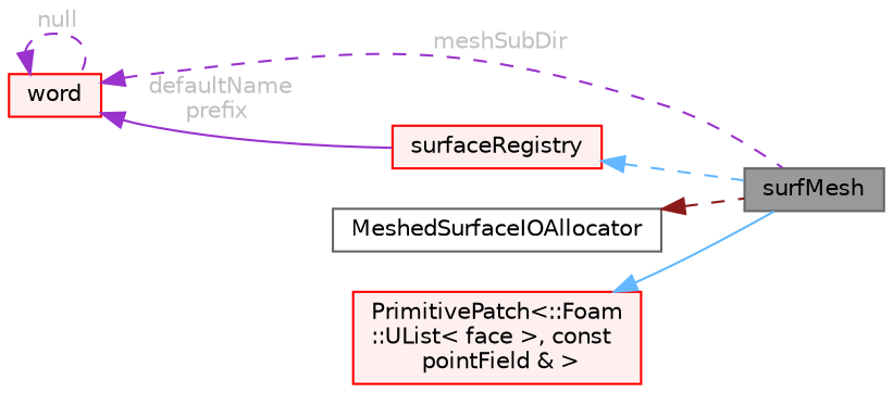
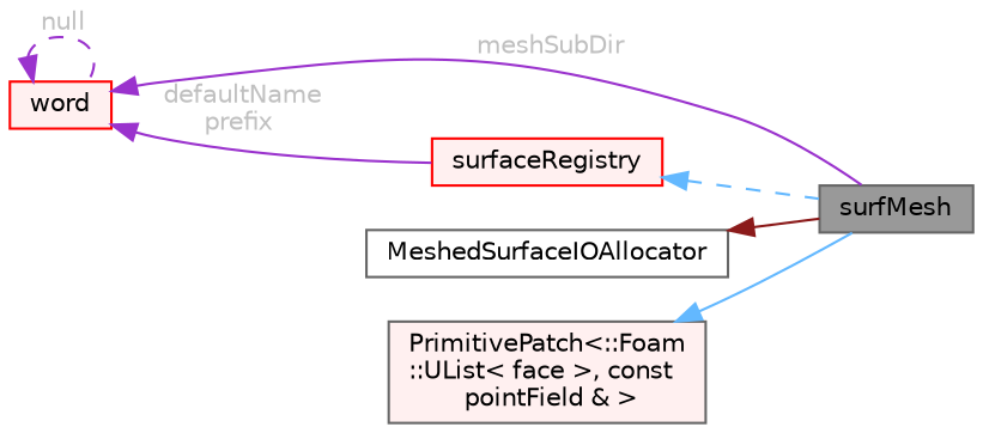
  digraph {
    rankdir=LR
    node [color=red fillcolor="#FFF0F0" fontname=Helvetica fontsize=10 shape=box style=filled]
    edge [color=darkorchid3 dir=back fontname=Helvetica fontsize=10 labelfontname=Helvetica labelfontsize=10 style=dashed]
    n1 [color=gray40 fillcolor=grey60 fontcolor=black height=0.2 label=surfMesh width=0.4]
    n2 [height=0.2 label=surfaceRegistry width=0.4]
    n3 [height=0.2 label=word width=0.4]
    n4 [color=gray40 fillcolor=white height=0.2 label=MeshedSurfaceIOAllocator width=0.4]
-   n5 [height=0.2 label="PrimitivePatch\<::Foam\l::UList\< face \>, const\l pointField & \>" width=0.4]
+   n5 [color=gray40 height=0.2 label="PrimitivePatch\<::Foam\l::UList\< face \>, const\l pointField & \>" width=0.4]
    n2 -> n1 [color=steelblue1]
-   n3 -> n1 [fontcolor=grey label=" meshSubDir"]
+   n3 -> n1 [fontcolor=grey label=" meshSubDir" style=solid]
    n3 -> n2 [fontcolor=grey label=" defaultName\nprefix" style=solid]
    n3 -> n3 [fontcolor=grey label=" null"]
-   n4 -> n1 [color=firebrick4]
+   n4 -> n1 [color=firebrick4 style=solid]
    n5 -> n1 [color=steelblue1 style=solid]
  }
